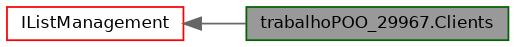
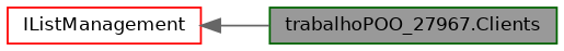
  digraph {
    rankdir=LR
    node [fontname=Helvetica fontsize=10 shape=box style=filled]
-   n1 [color=darkgreen fillcolor=grey60 fontcolor=black height=0.2 label="trabalhoPOO_29967.Clients" width=0.4]
+   n1 [color=darkgreen fillcolor=grey60 fontcolor=black height=0.2 label="trabalhoPOO_27967.Clients" width=0.4]
    n2 [color=red fillcolor=white height=0.2 label=IListManagement width=0.4]
    n2 -> n1 [color=gray40 dir=back fontname=Helvetica fontsize=10 labelfontname=Helvetica labelfontsize=10 style=solid]
  }
